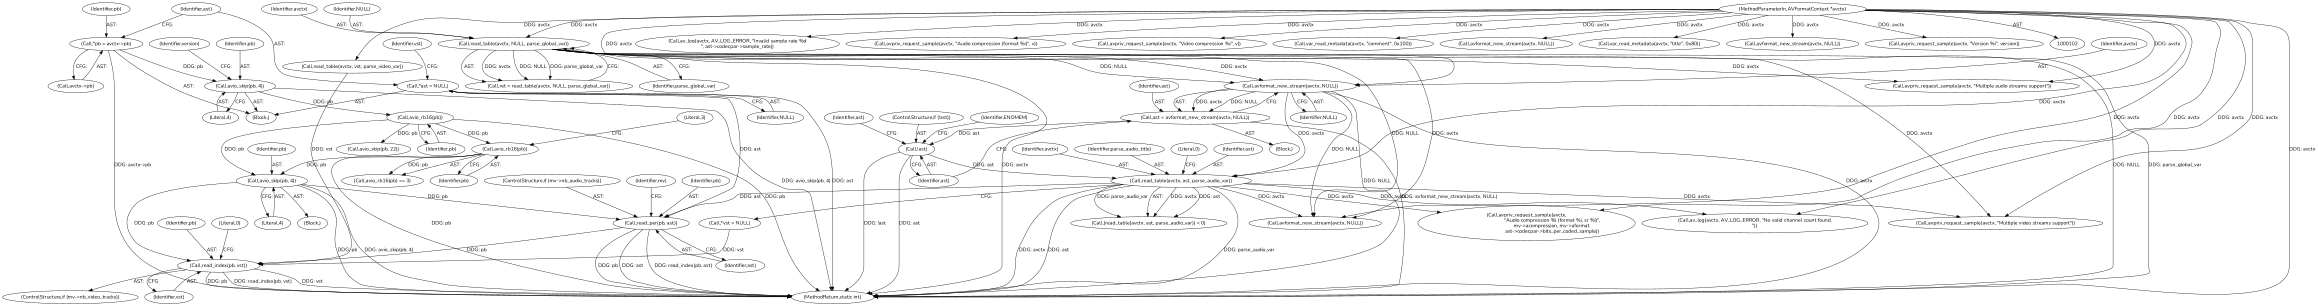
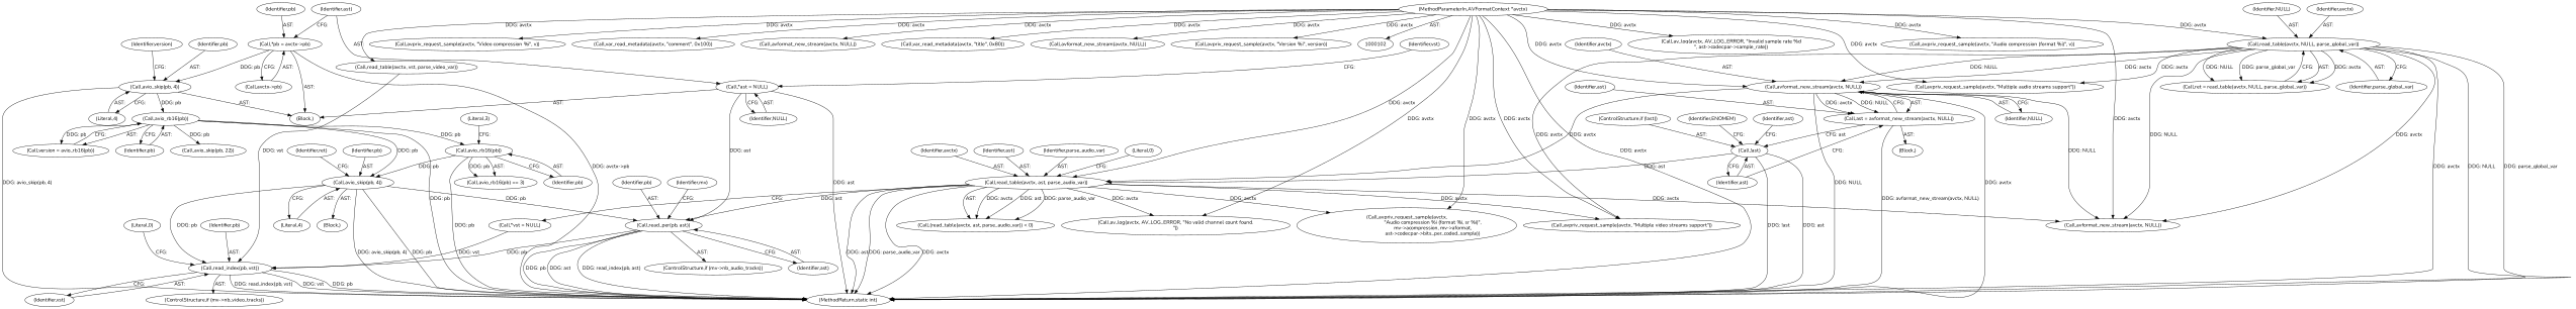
  digraph {
    fontname=Nunito
    node [fontname=Nunito]
    edge [fontname=Nunito]
    n1 [label="(Call,read_per(pb, ast))"]
    n2 [label="(Call,read_index(pb, vst))"]
    n3 [label="(MethodReturn,static int)"]
    n4 [label="(ControlStructure,if (mv->nb_audio_tracks))"]
    n5 [label="(Identifier,ast)"]
    n6 [label="(ControlStructure,if (mv->nb_video_tracks))"]
    n7 [label="(Identifier,vst)"]
    n8 [label="(Call,avio_skip(pb, 4))"]
    n9 [label="(Literal,4)"]
    n10 [label="(Block,)"]
    n11 [label="(Call,avio_rb16(pb))"]
    n12 [label="(Identifier,pb)"]
    n13 [label="(Call,avio_rb16(pb) == 3)"]
    n14 [label="(Call,avio_rb16(pb))"]
    n15 [label="(Identifier,pb)"]
+   n16 [label="(Call,version = avio_rb16(pb))"]
    n17 [label="(Call,avio_skip(pb, 22))"]
    n18 [label="(Call,avio_skip(pb, 4))"]
    n19 [label="(Literal,4)"]
    n20 [label="(Block,)"]
    n21 [label="(Call,*pb = avctx->pb)"]
    n22 [label="(Call,avctx->pb)"]
    n23 [label="(Call,read_table(avctx, ast, parse_audio_var))"]
    n24 [label="(Call,avformat_new_stream(avctx, NULL))"]
    n25 [label="(Call,(read_table(avctx, ast, parse_audio_var)) < 0)"]
    n26 [label="(Call,avpriv_request_sample(avctx,\n                                      \"Audio compression %i (format %i, sr %i)\",\n                                      mv->acompression, mv->aformat,\n                                      ast->codecpar->bits_per_coded_sample))"]
    n27 [label="(Call,av_log(avctx, AV_LOG_ERROR, \"No valid channel count found.\n\"))"]
    n28 [label="(Call,avpriv_request_sample(avctx, \"Multiple video streams support\"))"]
    n29 [label="(Call,*vst = NULL)"]
-   n30 [label="(Identifier,parse_audio_title)"]
+   n30 [label="(Identifier,parse_audio_var)"]
    n31 [label="(Call,avformat_new_stream(avctx, NULL))"]
    n32 [label="(Call,ast = avformat_new_stream(avctx, NULL))"]
    n33 [label="(Identifier,NULL)"]
    n34 [label="(Call,!ast)"]
    n35 [label="(Block,)"]
    n36 [label="(Call,read_table(avctx, NULL, parse_global_var))"]
    n37 [label="(Identifier,parse_global_var)"]
    n38 [label="(Call,avpriv_request_sample(avctx, \"Multiple audio streams support\"))"]
    n39 [label="(Call,ret = read_table(avctx, NULL, parse_global_var))"]
    n40 [label="(MethodParameterIn,AVFormatContext *avctx)"]
    n41 [label="(Call,read_table(avctx, vst, parse_video_var))"]
    n42 [label="(Call,av_log(avctx, AV_LOG_ERROR, \"Invalid sample rate %d\n\", ast->codecpar->sample_rate))"]
    n43 [label="(Call,avpriv_request_sample(avctx, \"Audio compression (format %i)\", v))"]
    n44 [label="(Call,avpriv_request_sample(avctx, \"Video compression %i\", v))"]
    n45 [label="(Call,var_read_metadata(avctx, \"comment\", 0x100))"]
    n46 [label="(Call,avformat_new_stream(avctx, NULL))"]
    n47 [label="(Call,var_read_metadata(avctx, \"title\", 0x80))"]
    n48 [label="(Call,avformat_new_stream(avctx, NULL))"]
    n49 [label="(Call,avpriv_request_sample(avctx, \"Version %i\", version))"]
    1000102
    n51 [label="(Identifier,ast)"]
    n52 [label="(ControlStructure,if (!ast))"]
    n53 [label="(Call,*ast = NULL)"]
    n54 [label="(Identifier,NULL)"]
    n55 [label="(Identifier,ast)"]
    n56 [label="(Identifier,avctx)"]
    n57 [label="(Identifier,version)"]
    n58 [label="(Identifier,vst)"]
    n59 [label="(Literal,0)"]
    n60 [label="(Identifier,ast)"]
    n61 [label="(Identifier,pb)"]
    n62 [label="(Identifier,avctx)"]
    n63 [label="(Identifier,pb)"]
    n64 [label="(Literal,3)"]
    n65 [label="(Identifier,ENOMEM)"]
    n66 [label="(Identifier,ast)"]
    n67 [label="(Identifier,mv)"]
    n68 [label="(Identifier,pb)"]
+   n69 [label="(Identifier,ret)"]
    n70 [label="(Identifier,ast)"]
    n71 [label="(Literal,0)"]
    n72 [label="(Identifier,NULL)"]
    n73 [label="(Identifier,pb)"]
    n74 [label="(Identifier,pb)"]
    n75 [label="(Identifier,avctx)"]
    n1 -> n2 [label="DDG: pb"]
    n1 -> n3 [label="DDG: ast"]
    n1 -> n3 [label="DDG: read_index(pb, ast)"]
    n1 -> n3 [label="DDG: pb"]
-   n4 -> n1 [label="AST: "]
+   n1 -> n4 [label="AST: "]
    n1 -> n5 [label="CFG: "]
    n2 -> n3 [label="DDG: vst"]
    n2 -> n3 [label="DDG: pb"]
    n2 -> n3 [label="DDG: read_index(pb, vst)"]
    n2 -> n6 [label="AST: "]
    n2 -> n7 [label="CFG: "]
    n5 -> n1 [label="AST: "]
    n7 -> n2 [label="AST: "]
    n8 -> n1 [label="DDG: pb"]
    n8 -> n2 [label="DDG: pb"]
    n8 -> n3 [label="DDG: pb"]
    n8 -> n3 [label="DDG: avio_skip(pb, 4)"]
    n8 -> n9 [label="CFG: "]
    n8 -> n10 [label="AST: "]
    n9 -> n8 [label="AST: "]
    n11 -> n3 [label="DDG: pb"]
    n11 -> n8 [label="DDG: pb"]
    n11 -> n12 [label="CFG: "]
    n11 -> n13 [label="AST: "]
    n11 -> n13 [label="DDG: pb"]
    n12 -> n11 [label="AST: "]
    n14 -> n3 [label="DDG: pb"]
    n14 -> n8 [label="DDG: pb"]
    n14 -> n11 [label="DDG: pb"]
    n14 -> n15 [label="CFG: "]
+   n14 -> n16 [label="AST: "]
+   n14 -> n16 [label="DDG: pb"]
    n14 -> n17 [label="DDG: pb"]
    n15 -> n14 [label="AST: "]
+   n16 -> n14 [label="CFG: "]
    n18 -> n3 [label="DDG: avio_skip(pb, 4)"]
    n18 -> n14 [label="DDG: pb"]
    n18 -> n19 [label="CFG: "]
    n18 -> n20 [label="AST: "]
    n19 -> n18 [label="AST: "]
    n21 -> n3 [label="DDG: avctx->pb"]
    n21 -> n18 [label="DDG: pb"]
    n21 -> n20 [label="AST: "]
    n21 -> n22 [label="CFG: "]
    n22 -> n21 [label="AST: "]
    n23 -> n1 [label="DDG: ast"]
    n23 -> n3 [label="DDG: ast"]
    n23 -> n3 [label="DDG: parse_audio_var"]
    n23 -> n3 [label="DDG: avctx"]
    n23 -> n24 [label="DDG: avctx"]
    n23 -> n25 [label="AST: "]
    n23 -> n25 [label="DDG: avctx"]
    n23 -> n25 [label="DDG: ast"]
    n23 -> n25 [label="DDG: parse_audio_var"]
    n23 -> n26 [label="DDG: avctx"]
    n23 -> n27 [label="DDG: avctx"]
    n23 -> n28 [label="DDG: avctx"]
    n23 -> n29 [label="CFG: "]
    n29 -> n2 [label="DDG: vst"]
    n30 -> n23 [label="AST: "]
    n31 -> n3 [label="DDG: NULL"]
    n31 -> n3 [label="DDG: avctx"]
    n31 -> n23 [label="DDG: avctx"]
    n31 -> n24 [label="DDG: NULL"]
    n31 -> n32 [label="AST: "]
    n31 -> n32 [label="DDG: avctx"]
    n31 -> n32 [label="DDG: NULL"]
    n31 -> n33 [label="CFG: "]
    n32 -> n3 [label="DDG: avformat_new_stream(avctx, NULL)"]
    n32 -> n31 [label="CFG: "]
-   n32 -> n34 [label="DDG: ast"]
+   n32 -> n34 [label="CFG: ast"]
    n32 -> n35 [label="AST: "]
    n33 -> n31 [label="AST: "]
    n34 -> n3 [label="DDG: ast"]
    n34 -> n3 [label="DDG: !ast"]
    n34 -> n23 [label="DDG: ast"]
    n34 -> n51 [label="CFG: "]
    n36 -> n3 [label="DDG: avctx"]
    n36 -> n3 [label="DDG: NULL"]
    n36 -> n3 [label="DDG: parse_global_var"]
    n36 -> n24 [label="DDG: avctx"]
    n36 -> n24 [label="DDG: NULL"]
    n36 -> n28 [label="DDG: avctx"]
    n36 -> n31 [label="DDG: avctx"]
    n36 -> n31 [label="DDG: NULL"]
    n36 -> n37 [label="CFG: "]
    n36 -> n38 [label="DDG: avctx"]
    n36 -> n39 [label="AST: "]
    n36 -> n39 [label="DDG: avctx"]
    n36 -> n39 [label="DDG: NULL"]
    n36 -> n39 [label="DDG: parse_global_var"]
    n37 -> n36 [label="AST: "]
    n39 -> n36 [label="CFG: "]
    n40 -> n3 [label="DDG: avctx"]
    n40 -> n23 [label="DDG: avctx"]
    n40 -> n24 [label="DDG: avctx"]
    n40 -> n26 [label="DDG: avctx"]
    n40 -> n27 [label="DDG: avctx"]
    n40 -> n28 [label="DDG: avctx"]
    n40 -> n31 [label="DDG: avctx"]
    n40 -> n36 [label="DDG: avctx"]
    n40 -> n38 [label="DDG: avctx"]
    n40 -> n41 [label="DDG: avctx"]
    n40 -> n42 [label="DDG: avctx"]
    n40 -> n43 [label="DDG: avctx"]
    n40 -> n44 [label="DDG: avctx"]
    n40 -> n45 [label="DDG: avctx"]
    n40 -> n46 [label="DDG: avctx"]
    n40 -> n47 [label="DDG: avctx"]
    n40 -> n48 [label="DDG: avctx"]
    n40 -> n49 [label="DDG: avctx"]
    n40 -> 1000102 [label="AST: "]
    n41 -> n2 [label="DDG: vst"]
    n51 -> n32 [label="CFG: "]
    n51 -> n34 [label="AST: "]
    n52 -> n34 [label="AST: "]
    n53 -> n1 [label="DDG: ast"]
    n53 -> n3 [label="DDG: ast"]
    n53 -> n20 [label="AST: "]
    n53 -> n54 [label="CFG: "]
    n54 -> n53 [label="AST: "]
    n55 -> n21 [label="CFG: "]
    n55 -> n53 [label="AST: "]
    n56 -> n31 [label="AST: "]
    n57 -> n18 [label="CFG: "]
    n58 -> n53 [label="CFG: "]
    n59 -> n23 [label="CFG: "]
    n60 -> n32 [label="AST: "]
    n61 -> n2 [label="AST: "]
    n62 -> n36 [label="AST: "]
    n63 -> n21 [label="AST: "]
    n64 -> n11 [label="CFG: "]
    n65 -> n34 [label="CFG: "]
    n66 -> n34 [label="CFG: "]
    n67 -> n1 [label="CFG: "]
    n68 -> n1 [label="AST: "]
+   n69 -> n8 [label="CFG: "]
    n70 -> n23 [label="AST: "]
    n71 -> n2 [label="CFG: "]
    n72 -> n36 [label="AST: "]
    n73 -> n18 [label="AST: "]
    n74 -> n8 [label="AST: "]
    n75 -> n23 [label="AST: "]
  }
